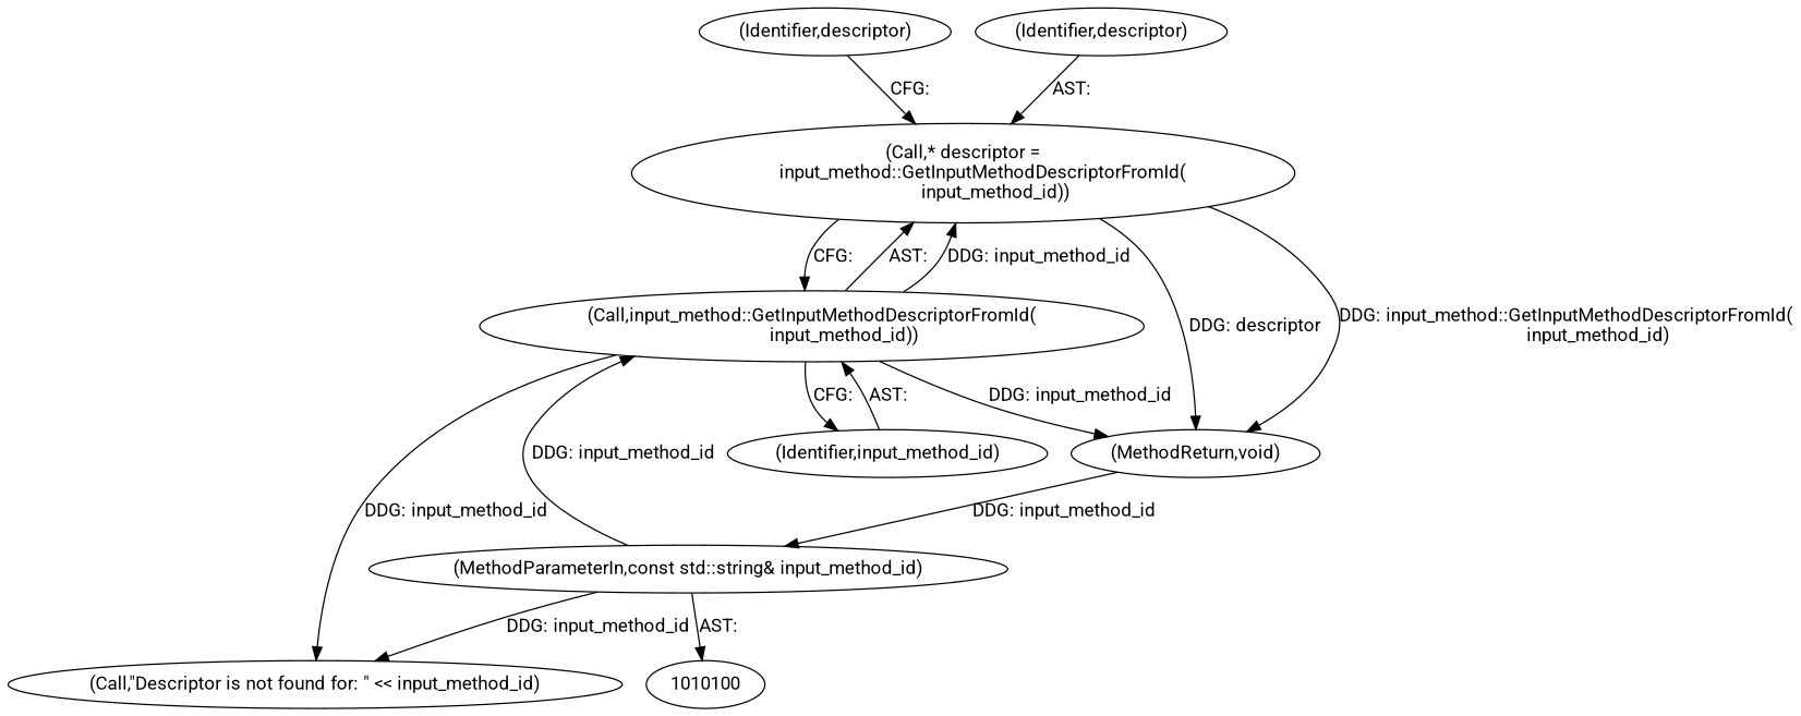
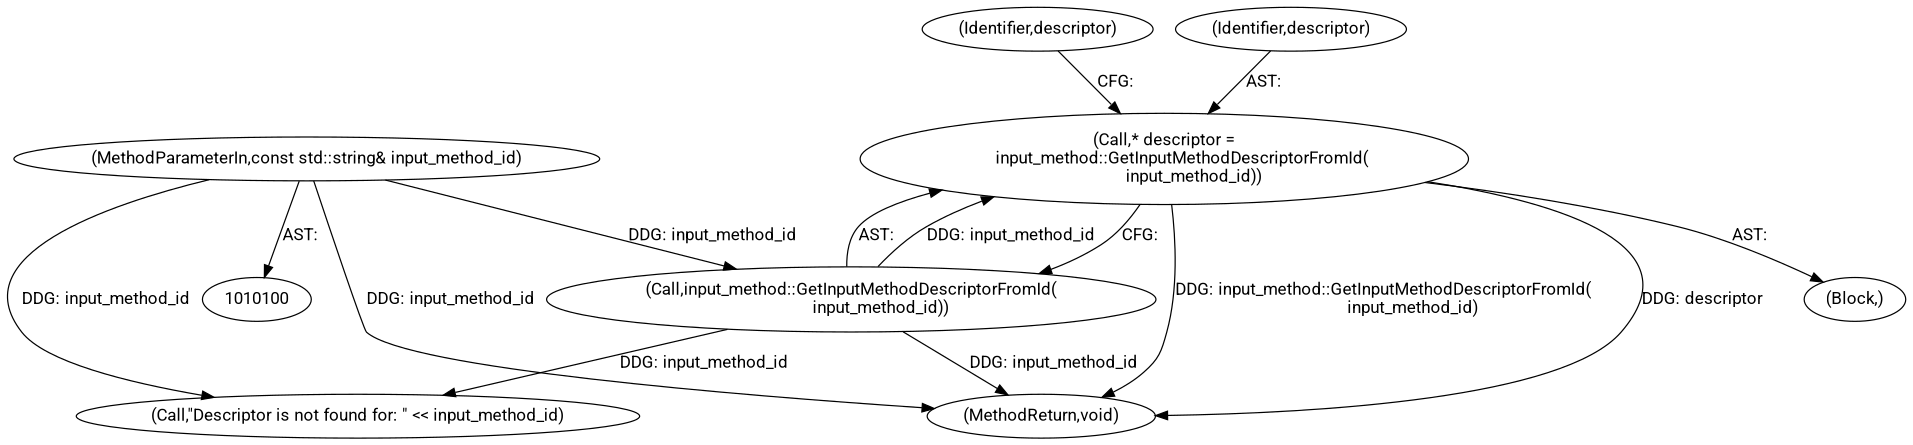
  digraph {
    fontname=Roboto
    node [fontname=Roboto]
    edge [fontname=Roboto]
    n1 [label="(Call,* descriptor =\n        input_method::GetInputMethodDescriptorFromId(\n             input_method_id))"]
    n2 [label="(Call,input_method::GetInputMethodDescriptorFromId(\n             input_method_id))"]
    n3 [label="(MethodReturn,void)"]
-   n5 [label="(Identifier,input_method_id)"]
+   n4 [label="(Block,)"]
    n6 [label="(Call,\"Descriptor is not found for: \" << input_method_id)"]
    n7 [label="(MethodParameterIn,const std::string& input_method_id)"]
    n8 [label=1010100]
    n9 [label="(Identifier,descriptor)"]
    n10 [label="(Identifier,descriptor)"]
    n1 -> n2 [label="CFG: "]
    n1 -> n3 [label="DDG: descriptor"]
    n1 -> n3 [label="DDG: input_method::GetInputMethodDescriptorFromId(\n             input_method_id)"]
+   n1 -> n4 [label="AST: "]
    n2 -> n1 [label="AST: "]
    n2 -> n1 [label="DDG: input_method_id"]
    n2 -> n3 [label="DDG: input_method_id"]
-   n2 -> n5 [label="CFG: "]
    n2 -> n6 [label="DDG: input_method_id"]
-   n5 -> n2 [label="AST: "]
    n7 -> n2 [label="DDG: input_method_id"]
-   n3 -> n7 [label="DDG: input_method_id"]
+   n7 -> n3 [label="DDG: input_method_id"]
    n7 -> n6 [label="DDG: input_method_id"]
    n7 -> n8 [label="AST: "]
    n9 -> n1 [label="CFG: "]
    n10 -> n1 [label="AST: "]
  }
